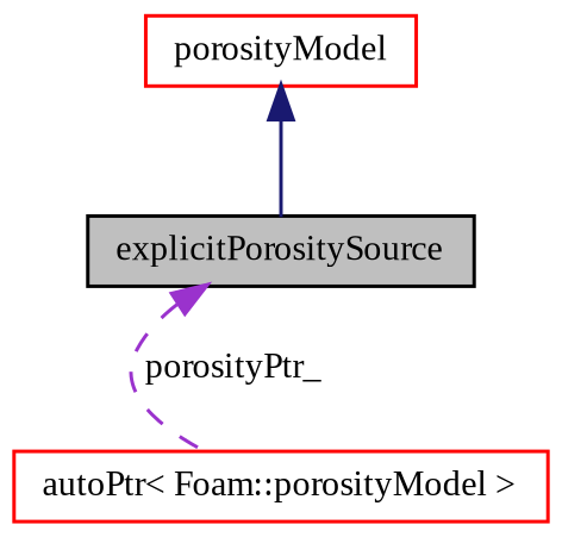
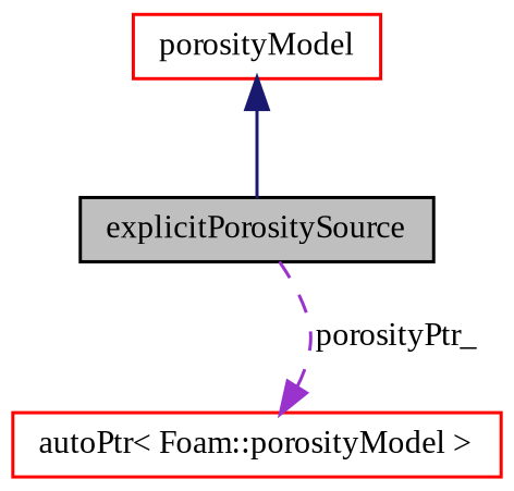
  digraph {
    fontname="Liberation Serif"
    node [color=red fontname="Liberation Serif" fontsize=10 shape=record]
    edge [dir=back fontname="Liberation Serif" fontsize=10 labelfontname=Helvetica labelfontsize=10]
    n1 [color=black fillcolor=grey75 fontcolor=black height=0.2 label=explicitPorositySource style=filled width=0.4]
    n2 [height=0.2 label=porosityModel width=0.4]
    n3 [height=0.2 label="autoPtr\< Foam::porosityModel \>" width=0.4]
    n2 -> n1 [color=midnightblue style=solid]
-   n1 -> n3 [color=darkorchid3 label=" porosityPtr_" style=dashed]
+   n3 -> n1 [color=darkorchid3 label=" porosityPtr_" style=dashed]
  }
